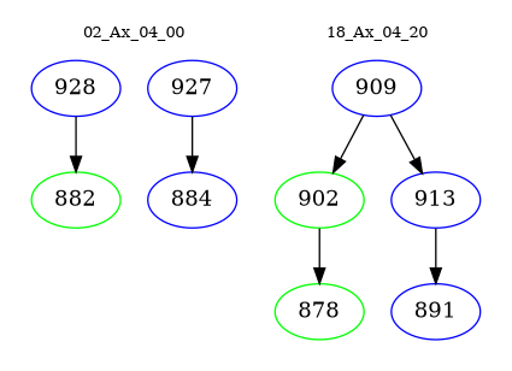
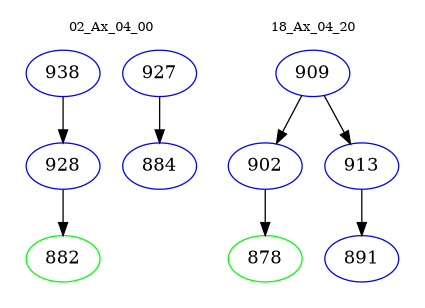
  digraph {
    node [color=blue]
    edge [color=black]
    n1 [label=927]
    n2 [label=884]
+   n3 [label=938]
    n4 [color=green label=882]
    n5 [label=928]
    n6 [label=909]
-   n7 [color=green label=902]
+   n7 [label=902]
    n8 [label=913]
    n9 [color=green label=878]
    n10 [label=891]
    subgraph cluster_1 {
      color=white
      fontsize=10
      label="02_Ax_04_00"
      n1
      n2
+     n3
      n4
      n5
    }
    subgraph cluster_2 {
      color=white
      fontsize=10
      label="18_Ax_04_20"
      n6
      n7
      n8
      n9
      n10
    }
    n1 -> n2
+   n3 -> n5
    n5 -> n4
    n6 -> n7
    n6 -> n8
    n7 -> n9
    n8 -> n10
  }
